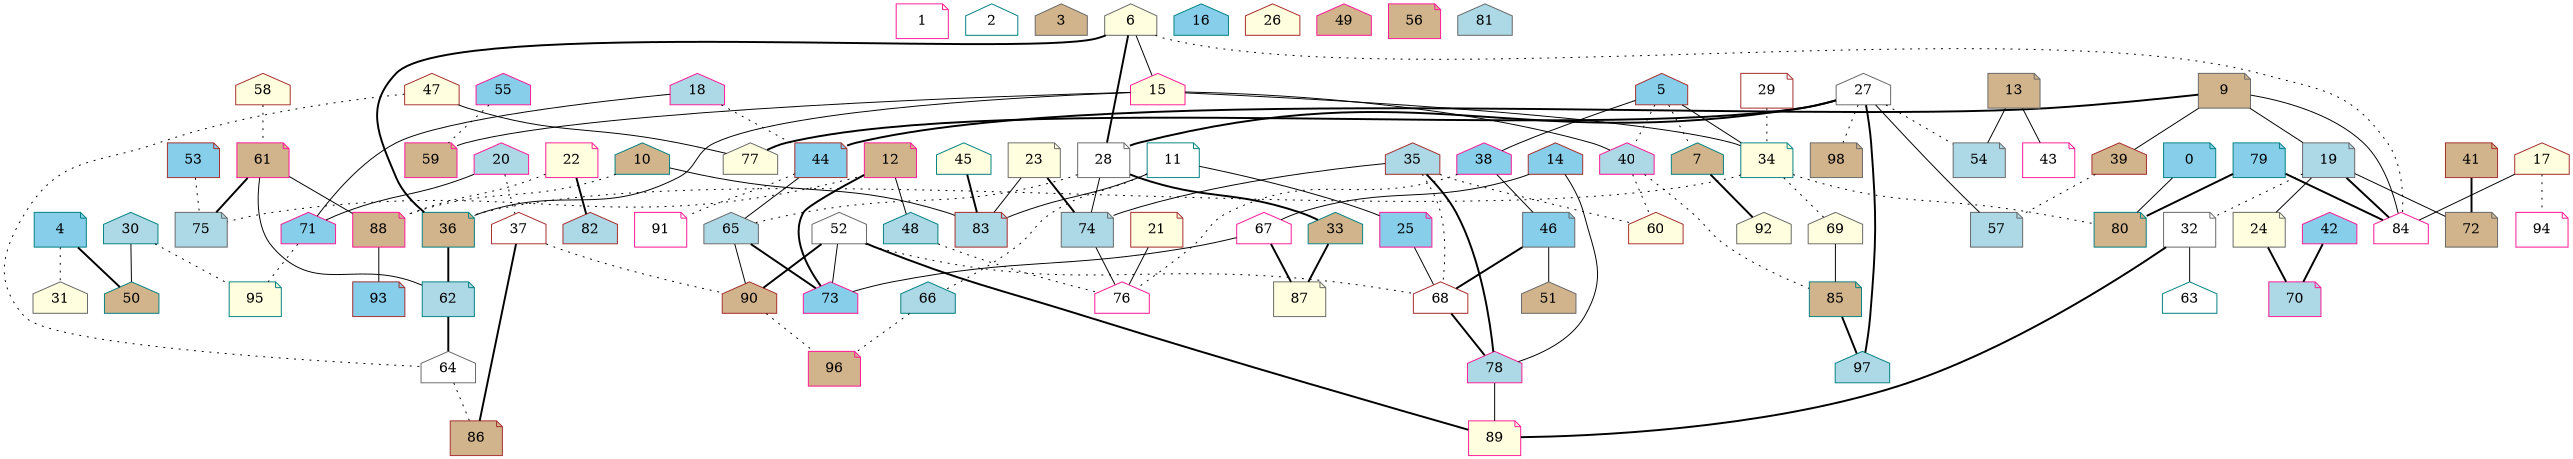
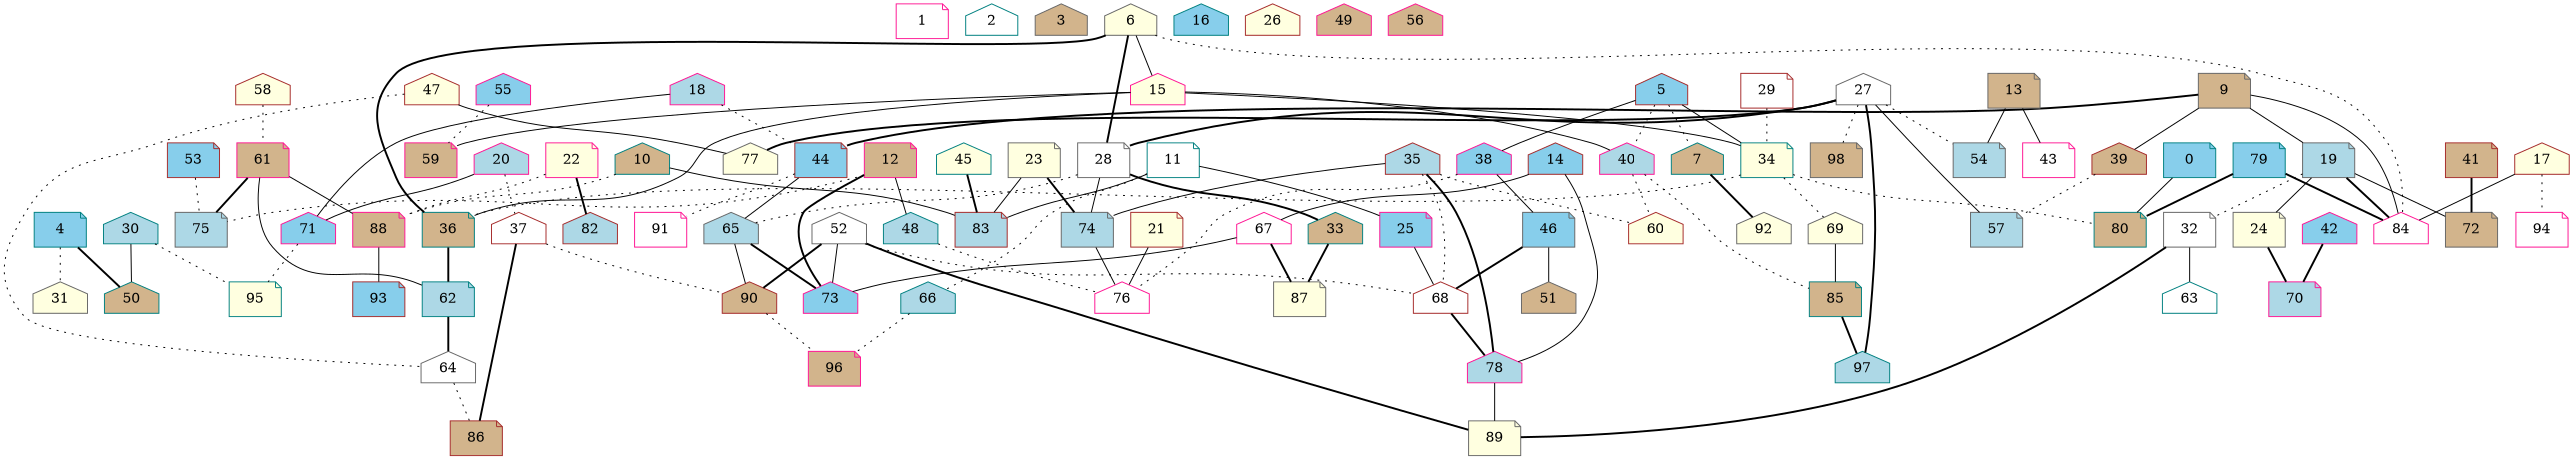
  graph {
    node [color=gray40 fillcolor=tan shape=house style=filled]
    edge [style=solid]
    1 [color=deeppink fillcolor=white shape=note]
    2 [color=teal fillcolor=white]
    3
    4 [color=teal fillcolor=skyblue shape=note]
    31 [fillcolor=lightyellow]
    50 [color=teal]
    5 [color=brown fillcolor=skyblue]
    7 [color=teal]
    34 [color=teal fillcolor=lightyellow shape=note]
    38 [color=deeppink fillcolor=skyblue]
    40 [color=deeppink fillcolor=lightblue]
    92 [fillcolor=lightyellow]
    36 [color=teal shape=note]
    80 [color=teal shape=note]
    69 [fillcolor=lightyellow]
    76 [color=deeppink fillcolor=white]
    46 [fillcolor=skyblue shape=note]
    60 [color=brown fillcolor=lightyellow]
    85 [color=teal shape=note]
    6 [fillcolor=lightyellow]
    15 [color=deeppink fillcolor=lightyellow]
    28 [fillcolor=white shape=note]
    84 [color=deeppink fillcolor=white]
    59 [color=deeppink shape=note]
    74 [fillcolor=lightblue shape=note]
    33 [color=teal]
    65 [fillcolor=lightblue]
    62 [color=teal fillcolor=lightblue shape=note]
    n29 [color=teal fillcolor=skyblue label=0 shape=note]
    9 [shape=note]
    19 [fillcolor=lightblue shape=note]
    39 [color=brown]
    44 [color=brown fillcolor=skyblue shape=note]
    24 [fillcolor=lightyellow shape=note]
    32 [fillcolor=white shape=note]
    72 [shape=note]
    57 [fillcolor=lightblue shape=note]
    91 [color=deeppink fillcolor=white shape=note]
    10 [color=teal]
    83 [color=brown fillcolor=lightblue shape=note]
    88 [color=deeppink shape=note]
    93 [color=brown fillcolor=skyblue shape=note]
    11 [color=teal fillcolor=white shape=note]
    25 [color=deeppink fillcolor=skyblue shape=note]
    66 [color=teal fillcolor=lightblue]
    68 [color=brown fillcolor=white]
    96 [color=deeppink shape=note]
    12 [color=deeppink shape=note]
    48 [color=teal fillcolor=lightblue]
    73 [color=deeppink fillcolor=skyblue]
    75 [fillcolor=lightblue shape=note]
    13 [shape=note]
    43 [color=deeppink fillcolor=white shape=note]
    54 [fillcolor=lightblue shape=note]
    14 [color=brown fillcolor=skyblue]
    67 [color=deeppink fillcolor=white]
    78 [color=deeppink fillcolor=lightblue]
    87 [fillcolor=lightyellow shape=note]
-   89 [color=deeppink fillcolor=lightyellow shape=note]
+   89 [fillcolor=lightyellow shape=note]
    16 [color=teal fillcolor=skyblue]
    17 [color=brown fillcolor=lightyellow]
    94 [color=deeppink fillcolor=white shape=note]
    18 [color=deeppink fillcolor=lightblue]
    71 [color=deeppink fillcolor=skyblue]
    95 [color=teal fillcolor=lightyellow shape=note]
    70 [color=deeppink fillcolor=lightblue shape=note]
    63 [color=teal fillcolor=white]
    20 [color=deeppink fillcolor=lightblue]
    37 [color=brown fillcolor=white]
    86 [color=brown shape=note]
    90 [color=brown]
    21 [color=brown fillcolor=lightyellow shape=note]
    22 [color=deeppink fillcolor=lightyellow shape=note]
    82 [color=brown fillcolor=lightblue]
    23 [fillcolor=lightyellow shape=note]
    26 [color=brown fillcolor=lightyellow]
    27 [fillcolor=white]
    77 [fillcolor=lightyellow]
    97 [color=teal fillcolor=lightblue]
    98 [shape=note]
    29 [color=brown fillcolor=white shape=note]
    30 [color=teal fillcolor=lightblue]
    35 [color=brown fillcolor=lightblue]
    64 [fillcolor=white]
    51
    41 [color=brown shape=note]
    42 [color=deeppink fillcolor=skyblue]
    45 [color=teal fillcolor=lightyellow]
    47 [color=brown fillcolor=lightyellow]
    49 [color=deeppink]
    52 [fillcolor=white]
    53 [color=brown fillcolor=skyblue shape=note]
    55 [color=deeppink fillcolor=skyblue]
-   56 [color=deeppink shape=note]
+   56 [color=deeppink]
    58 [color=brown fillcolor=lightyellow]
    61 [color=deeppink shape=note]
    79 [color=teal fillcolor=skyblue shape=note]
-   81 [fillcolor=lightblue]
    4 -- 31 [style=dotted]
    4 -- 50 [style=bold]
    5 -- 7 [style=dotted]
    5 -- 34
    5 -- 38
    5 -- 40 [style=dotted]
    7 -- 92 [style=bold]
    34 -- 36 [style=dotted]
    34 -- 80 [style=dotted]
    34 -- 69 [style=dotted]
    38 -- 76 [style=dotted]
    38 -- 46
    40 -- 60 [style=dotted]
    40 -- 85 [style=dotted]
    36 -- 62 [style=bold]
    69 -- 85
    46 -- 68 [style=bold]
    46 -- 51
    85 -- 97 [style=bold]
    6 -- 36 [style=bold]
    6 -- 15
    6 -- 28 [style=bold]
    6 -- 84 [style=dotted]
    15 -- 34
    15 -- 40
    15 -- 36
    15 -- 59
    28 -- 74
    28 -- 33 [style=bold]
    28 -- 65 [style=dotted]
    74 -- 76
    33 -- 87 [style=bold]
    65 -- 73 [style=bold]
    65 -- 90
    62 -- 64 [style=bold]
    n29 -- 80
    9 -- 84
    9 -- 19
    9 -- 39
    9 -- 44 [style=bold]
    19 -- 84 [style=bold]
    19 -- 24
    19 -- 32 [style=dotted]
    19 -- 72
    39 -- 57 [style=dotted]
    44 -- 65
    44 -- 91 [style=dotted]
    24 -- 70 [style=bold]
    32 -- 89 [style=bold]
    32 -- 63
    10 -- 83
    10 -- 88 [style=dotted]
    88 -- 93
    11 -- 83
    11 -- 25
    11 -- 66 [style=dotted]
    25 -- 68
    66 -- 96 [style=dotted]
    68 -- 78 [style=bold]
    12 -- 48
    12 -- 73 [style=bold]
    12 -- 75 [style=dotted]
    48 -- 76 [style=dotted]
    13 -- 43
    13 -- 54
    14 -- 67
    14 -- 78
    67 -- 73
    67 -- 87 [style=bold]
    78 -- 89
    17 -- 84
    17 -- 94 [style=dotted]
    18 -- 44 [style=dotted]
    18 -- 71
    71 -- 95 [style=dotted]
    20 -- 71
    20 -- 37 [style=dotted]
    37 -- 86 [style=bold]
    37 -- 90 [style=dotted]
    90 -- 96 [style=dotted]
    21 -- 76
    22 -- 88 [style=dotted]
    22 -- 82 [style=bold]
    23 -- 74 [style=bold]
    23 -- 83
    27 -- 28 [style=bold]
    27 -- 57
    27 -- 54 [style=dotted]
    27 -- 77 [style=bold]
    27 -- 97 [style=bold]
    27 -- 98 [style=dotted]
    29 -- 34 [style=dotted]
    30 -- 50
    30 -- 95 [style=dotted]
    35 -- 60 [style=dotted]
    35 -- 74
    35 -- 68 [style=dotted]
    35 -- 78 [style=bold]
    64 -- 86 [style=dotted]
    41 -- 72 [style=bold]
    42 -- 70 [style=bold]
    45 -- 83 [style=bold]
    47 -- 77
    47 -- 64 [style=dotted]
    52 -- 68 [style=dotted]
    52 -- 73
    52 -- 89 [style=bold]
    52 -- 90 [style=bold]
    53 -- 75 [style=dotted]
    55 -- 59 [style=dotted]
    58 -- 61 [style=dotted]
    61 -- 62
    61 -- 88
    61 -- 75 [style=bold]
    79 -- 80 [style=bold]
    79 -- 84 [style=bold]
  }
